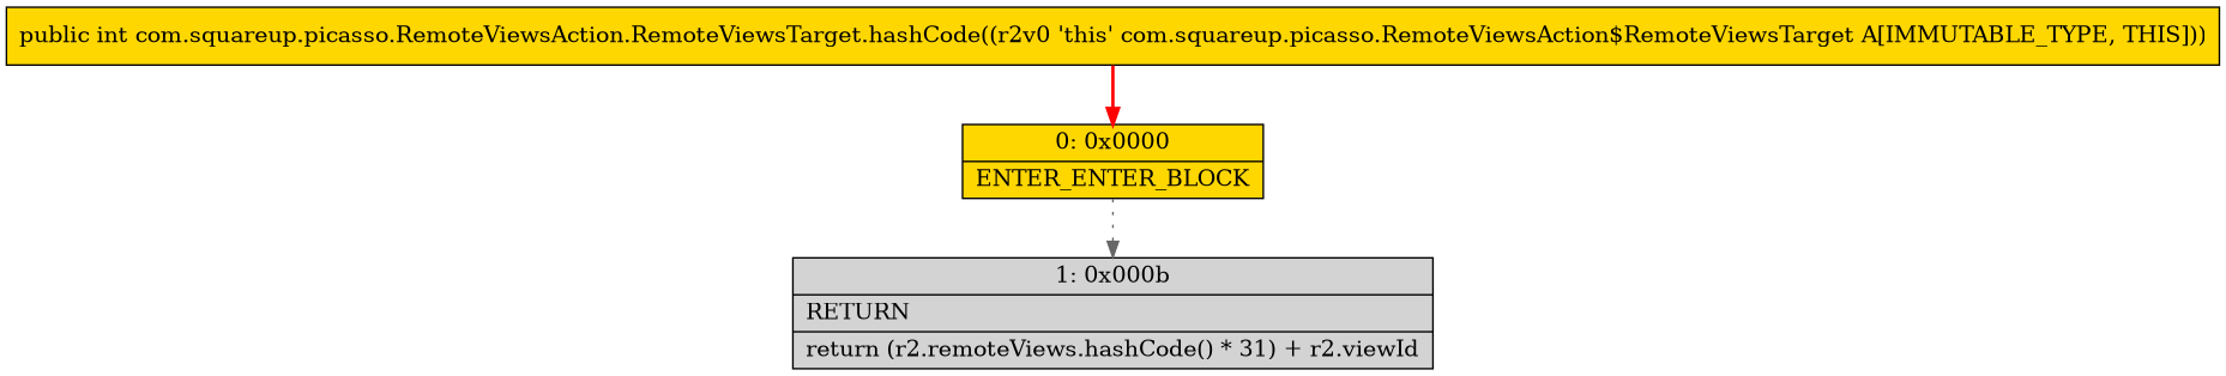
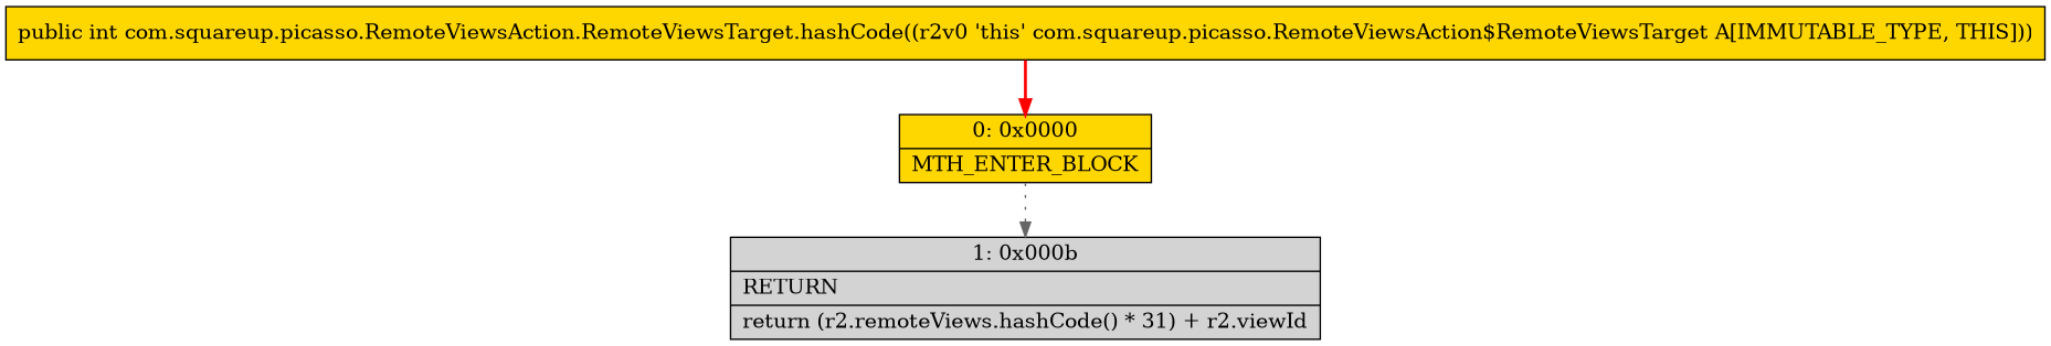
  digraph {
    node [shape=record style=filled fillcolor=gold]
-   n1 [label="{0\:\ 0x0000|ENTER_ENTER_BLOCK\l}"]
+   n1 [label="{0\:\ 0x0000|MTH_ENTER_BLOCK\l}"]
    n2 [label="{1\:\ 0x000b|RETURN\l|return (r2.remoteViews.hashCode() * 31) + r2.viewId\l}" fillcolor=lightgrey]
    n3 [label="{public int com.squareup.picasso.RemoteViewsAction.RemoteViewsTarget.hashCode((r2v0 'this' com.squareup.picasso.RemoteViewsAction$RemoteViewsTarget A[IMMUTABLE_TYPE, THIS])) }"]
    n1 -> n2 [color=gray40 style=dotted]
    n3 -> n1 [color=red style=bold]
  }
